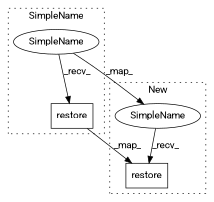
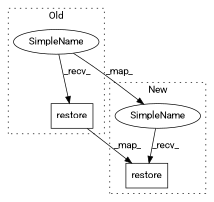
  digraph {
    fontname=Roboto
    node [a=32 l="8,1" s=1945 shape=box fontname=Roboto]
    edge [fontname=Roboto]
    n1 [label=restore s="1989,2034"]
    n2 [a=42 l=5 label=SimpleName shape=ellipse]
    n3 [label=restore s="1989,2036"]
    n4 [a=42 l=5 label=SimpleName shape=ellipse]
    subgraph cluster_1 {
-     label=SimpleName
+     label=Old
      style=dotted
      n1
      n2
    }
    subgraph cluster_2 {
      label=New
      style=dotted
      n3
      n4
    }
    n1 -> n3 [label=_map_]
    n2 -> n1 [label=_recv_]
    n2 -> n4 [label=_map_]
    n4 -> n3 [label=_recv_]
  }
